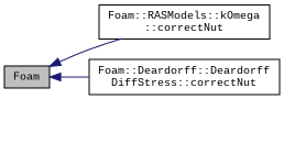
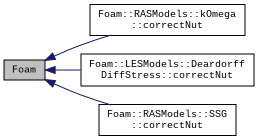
  digraph {
    fontname="Liberation Mono"
    rankdir=LR
    node [color=black fontname="Liberation Mono" fontsize=10 shape=record]
    edge [color=midnightblue dir=back fontname="Liberation Mono" fontsize=10 labelfontname=Helvetica labelfontsize=10 style=solid]
    n1 [fillcolor=grey75 fontcolor=black height=0.2 label=Foam style=filled width=0.4]
    n2 [height=0.2 label="Foam::RASModels::kOmega\l::correctNut" width=0.4]
-   n3 [height=0.2 label="Foam::Deardorff::Deardorff\lDiffStress::correctNut" width=0.4]
+   n3 [height=0.2 label="Foam::LESModels::Deardorff\lDiffStress::correctNut" width=0.4]
+   n4 [height=0.2 label="Foam::RASModels::SSG\l::correctNut" width=0.4]
    n1 -> n2
    n1 -> n3
+   n1 -> n4
  }
